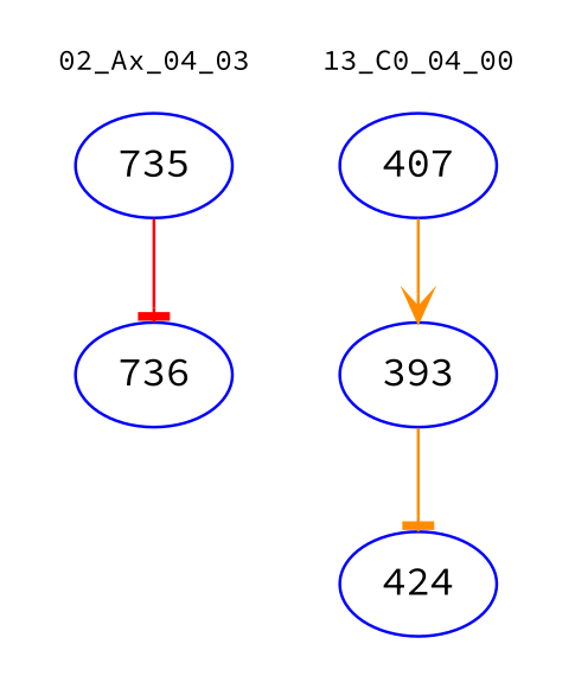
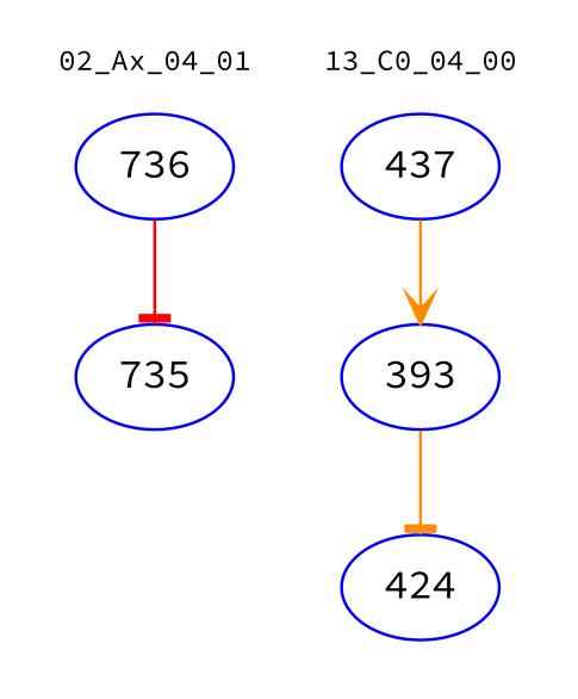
  digraph {
    fontname="Source Code Pro"
    node [color=blue fontname="Source Code Pro"]
    edge [arrowhead=tee color=darkorange fontname="Source Code Pro"]
    n1 [label=736]
    n2 [label=735]
-   n3 [label=407]
+   n3 [label=437]
    n4 [label=393]
    n5 [label=424]
    subgraph cluster_1 {
      color=white
      fontsize=10
-     label="02_Ax_04_03"
+     label="02_Ax_04_01"
      n1
      n2
    }
    subgraph cluster_2 {
      color=white
      fontsize=10
      label="13_C0_04_00"
      n3
      n4
      n5
    }
-   n2 -> n1 [color=red]
+   n1 -> n2 [color=red]
    n3 -> n4 [arrowhead=vee]
    n4 -> n5
  }
